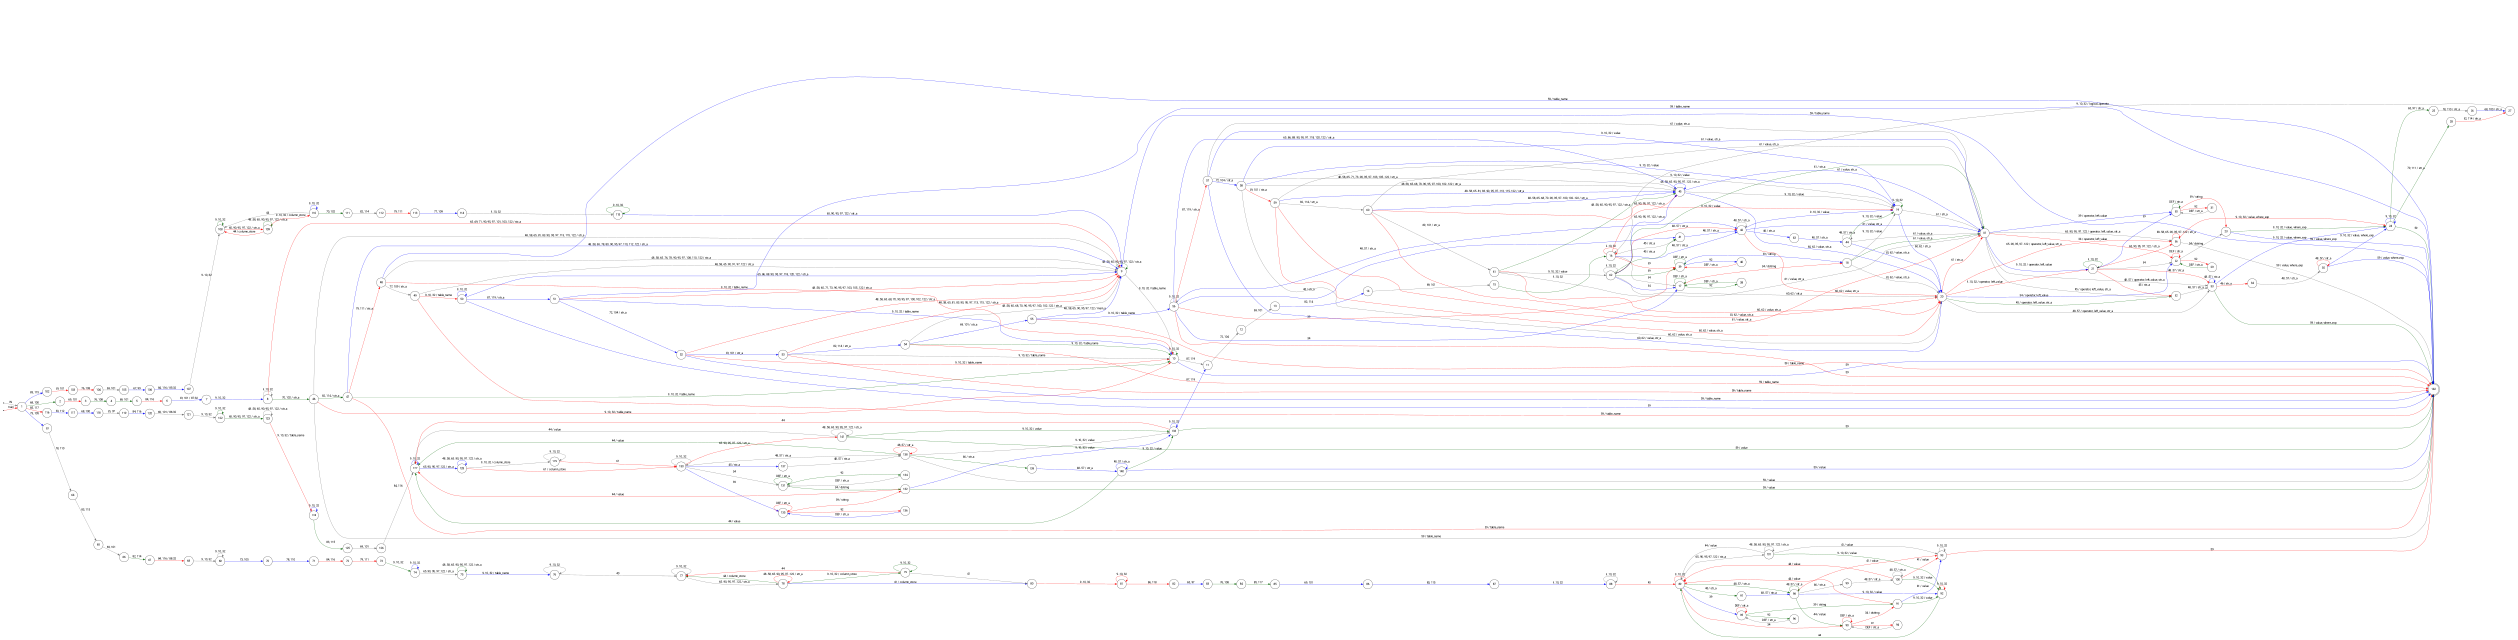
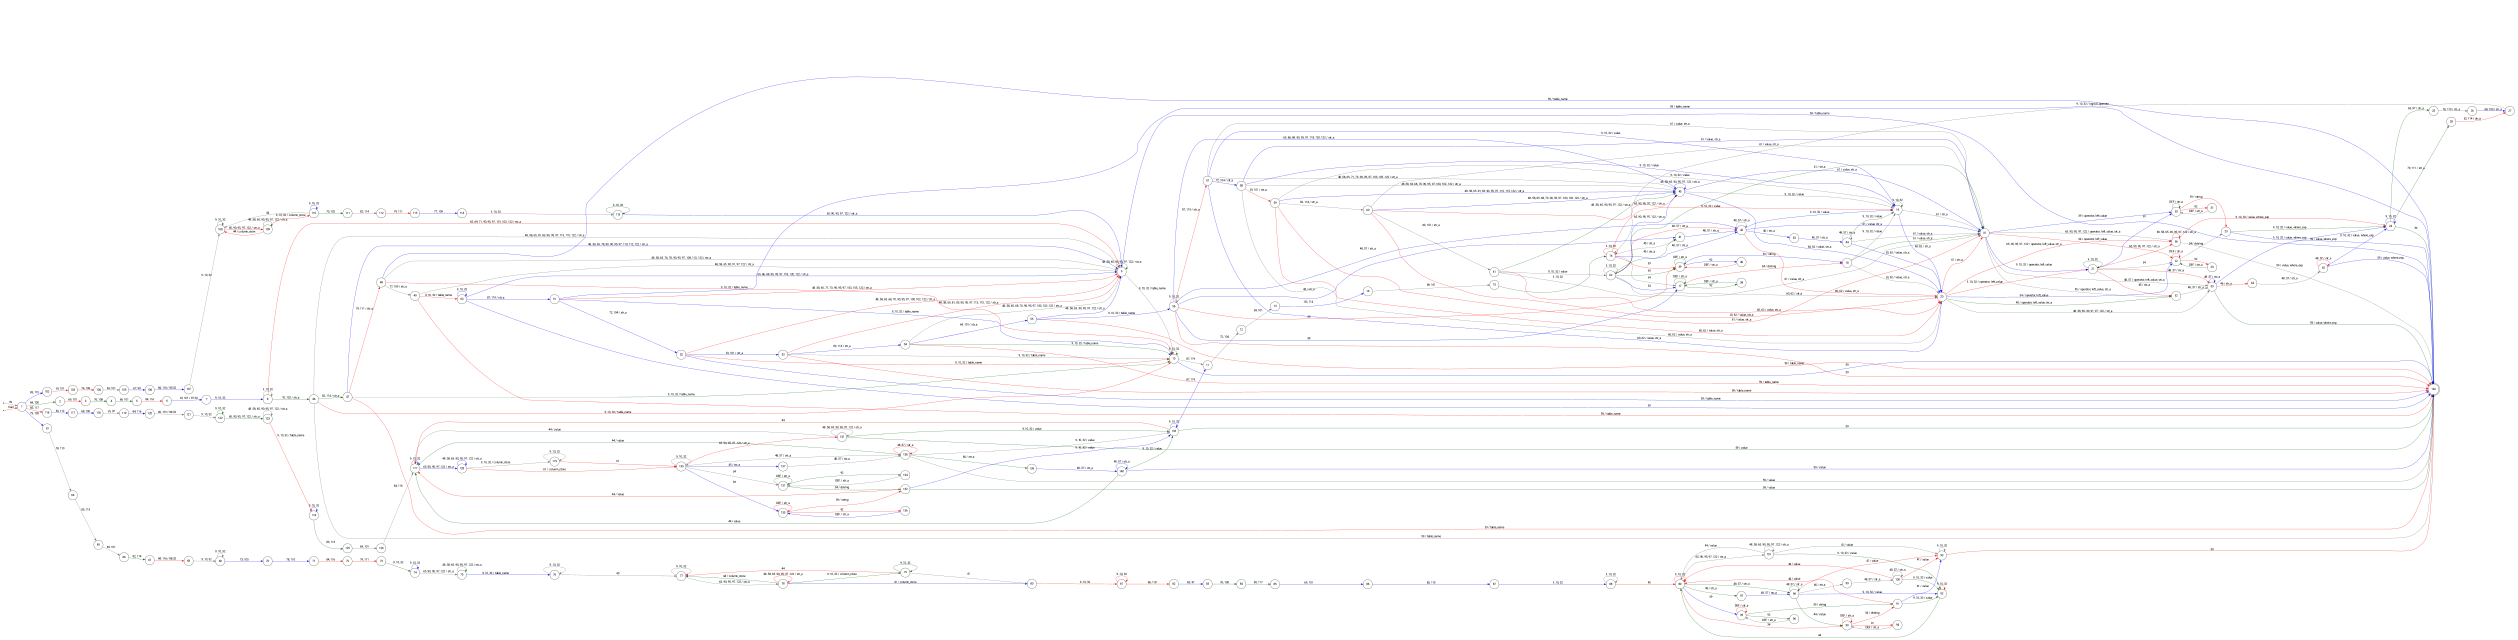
  digraph {
    fontname=Roboto
    rankdir=LR
    node [fontname=Roboto shape=circle fixedsize=true]
    edge [color=blue fontname=Roboto]
    ENTRY [shape=point fixedsize=""]
    1 [height=0.65]
    2 [height=0.65]
    63 [height=0.65]
    102 [height=0.65]
    116 [height=0.65]
    en_1 [shape=point fixedsize=""]
    142 [height=0.65 shape=doublecircle]
    3 [height=0.65]
    64 [height=0.65]
    103 [height=0.65]
    117 [height=0.65]
    4 [height=0.65]
    65 [height=0.65]
    104 [height=0.65]
    118 [height=0.65]
    5 [height=0.65]
    6 [height=0.65]
    7 [height=0.65]
    8 [height=0.65]
    9 [height=0.65]
    46 [height=0.65]
    10 [height=0.65]
    47 [height=0.65]
    11 [height=0.65]
    48 [height=0.65]
    12 [height=0.65]
    13 [height=0.65]
    14 [height=0.65]
    15 [height=0.65]
    16 [height=0.65]
    17 [height=0.65]
    39 [height=0.65]
    41 [height=0.65]
    42 [height=0.65]
    45 [height=0.65]
    18 [height=0.65]
    38 [height=0.65]
    40 [height=0.65]
    19 [height=0.65]
    20 [height=0.65]
    37 [height=0.65]
    43 [height=0.65]
    21 [height=0.65]
    22 [height=0.65]
    32 [height=0.65]
    33 [height=0.65]
    36 [height=0.65]
    30 [height=0.65]
    44 [height=0.65]
    23 [height=0.65]
    29 [height=0.65]
    31 [height=0.65]
    24 [height=0.65]
    34 [height=0.65]
    25 [height=0.65]
    28 [height=0.65]
    35 [height=0.65]
    26 [height=0.65]
    27 [height=0.65]
    49 [height=0.65]
    50 [height=0.65]
    51 [height=0.65]
    52 [height=0.65]
    53 [height=0.65]
    54 [height=0.65]
    55 [height=0.65]
    56 [height=0.65]
    57 [height=0.65]
    58 [height=0.65]
    59 [height=0.65]
    60 [height=0.65]
    61 [height=0.65]
    62 [height=0.65]
    66 [height=0.65]
    67 [height=0.65]
    68 [height=0.65]
    69 [height=0.65]
    70 [height=0.65]
    71 [height=0.65]
    72 [height=0.65]
    73 [height=0.65]
    74 [height=0.65]
    75 [height=0.65]
    76 [height=0.65]
    77 [height=0.65]
    78 [height=0.65]
    79 [height=0.65]
    80 [height=0.65]
    81 [height=0.65]
    82 [height=0.65]
    83 [height=0.65]
    84 [height=0.65]
    85 [height=0.65]
    86 [height=0.65]
    87 [height=0.65]
    88 [height=0.65]
    89 [height=0.65]
    90 [height=0.65]
    95 [height=0.65]
    97 [height=0.65]
    98 [height=0.65]
    101 [height=0.65]
    91 [height=0.65]
    94 [height=0.65]
    96 [height=0.65]
    92 [height=0.65]
    93 [height=0.65]
    99 [height=0.65]
    100 [height=0.65]
    105 [height=0.65]
    106 [height=0.65]
    107 [height=0.65]
    108 [height=0.65]
    109 [height=0.65]
    110 [height=0.65]
    111 [height=0.65]
    112 [height=0.65]
    113 [height=0.65]
    114 [height=0.65]
    115 [height=0.65]
    119 [height=0.65]
    120 [height=0.65]
    121 [height=0.65]
    122 [height=0.65]
    123 [height=0.65]
    124 [height=0.65]
    125 [height=0.65]
    126 [height=0.65]
    127 [height=0.65]
    128 [height=0.65]
    129 [height=0.65]
    130 [height=0.65]
    131 [height=0.65]
    135 [height=0.65]
    137 [height=0.65]
    138 [height=0.65]
    141 [height=0.65]
    132 [height=0.65]
    134 [height=0.65]
    136 [height=0.65]
    133 [height=0.65]
    139 [height=0.65]
    140 [height=0.65]
    ENTRY -> 1 [color=gray40 label=IN]
    1 -> 2 [color=darkgreen label="68, 100"]
    1 -> 63 [label="73, 105"]
    1 -> 102 [label="83, 115"]
    1 -> 116 [color=red label="85, 117"]
    2 -> 3 [color=red label="69, 101"]
    63 -> 64 [color=gray40 label="78, 110"]
    102 -> 103 [color=red label="69, 101"]
    116 -> 117 [label="80, 112"]
    en_1 -> 1 [color=red label=main]
    3 -> 4 [color=darkgreen label="76, 108"]
    64 -> 65 [color=gray40 label="83, 115"]
    103 -> 104 [color=red label="76, 108"]
    117 -> 118 [label="68, 100"]
    4 -> 5 [color=darkgreen label="69, 101"]
    65 -> 66 [color=gray40 label="69, 101"]
    104 -> 105 [color=gray40 label="69, 101"]
    118 -> 119 [color=gray40 label="65, 97"]
    5 -> 6 [color=red label="84, 116"]
    6 -> 7 [label="69, 101 / 87:32"]
    7 -> 8 [label="9..10, 32"]
    8 -> 8 [color=gray40 label="9..10, 32"]
    8 -> 9 [color=red label="65..69, 71..90, 95, 97..101, 103..122 / str_a"]
    8 -> 46 [color=darkgreen label="70, 102 / str_a"]
    9 -> 142 [label="59 / table_name"]
    9 -> 9 [color=darkgreen label="48..58, 65..90, 95, 97..122 / str_a"]
    9 -> 10 [color=gray40 label="9..10, 32 / table_name"]
    46 -> 142 [color=gray40 label="59 / table_name"]
    46 -> 9 [color=gray40 label="48..58, 65..81, 83..90, 95, 97..113, 115..122 / str_a"]
    46 -> 10 [color=red label="9..10, 32 / table_name"]
    46 -> 47 [color=darkgreen label="82, 114 / str_a"]
    10 -> 142 [label=59]
    10 -> 10 [color=darkgreen label="9..10, 32"]
    10 -> 11 [color=gray40 label="87, 119"]
    47 -> 142 [color=red label="59 / table_name"]
    47 -> 9 [label="48..58, 65..78, 80..90, 95, 97..110, 112..122 / str_a"]
    47 -> 10 [color=darkgreen label="9..10, 32 / table_name"]
    47 -> 48 [color=red label="79, 111 / str_a"]
    11 -> 12 [color=gray40 label="72, 104"]
    48 -> 142 [label="59 / table_name"]
    48 -> 9 [color=gray40 label="48..58, 65..76, 78..90, 95, 97..108, 110..122 / str_a"]
    48 -> 10 [color=red label="9..10, 32 / table_name"]
    48 -> 49 [color=gray40 label="77, 109 / str_a"]
    12 -> 13 [color=gray40 label="69, 101"]
    13 -> 14 [label="82, 114"]
    14 -> 15 [color=gray40 label="69, 101"]
    15 -> 16 [color=darkgreen label="9..10, 32"]
    16 -> 16 [color=red label="9..10, 32"]
    16 -> 17 [color=gray40 label=34]
    16 -> 39 [color=red label=39]
    16 -> 41 [color=gray40 label="45 / str_a"]
    16 -> 42 [label="48..57 / str_a"]
    16 -> 45 [color=red label="65..90, 95, 97..122 / str_a"]
    17 -> 17 [color=darkgreen label="DEF / str_a"]
    17 -> 18 [color=red label="34 / dstring"]
    17 -> 38 [color=darkgreen label=92]
    39 -> 39 [color=darkgreen label="DEF / str_a"]
    39 -> 18 [label="39 / string"]
    39 -> 40 [label=92]
    41 -> 42 [label="48..57 / str_a"]
    42 -> 42 [color=gray40 label="48..57 / str_a"]
    42 -> 19 [label="9..10, 32 / value"]
    42 -> 20 [color=red label="60, 62 / value, str_a"]
    42 -> 37 [label="61 / value, str_a"]
    42 -> 43 [label="46 / str_a"]
    45 -> 45 [label="48..58, 65..90, 95, 97..122 / str_a"]
    45 -> 19 [color=gray40 label="9..10, 32 / value"]
    45 -> 20 [label="60, 62 / value, str_a"]
    45 -> 37 [label="61 / value, str_a"]
    18 -> 19 [color=gray40 label="9..10, 32 / value"]
    18 -> 20 [color=gray40 label="60, 62 / value, str_a"]
    18 -> 37 [color=darkgreen label="61 / value, str_a"]
    38 -> 17 [color=darkgreen label="DEF / str_a"]
    40 -> 39 [color=red label="DEF / str_a"]
    19 -> 19 [color=darkgreen label="9..10, 32"]
    19 -> 20 [label="60, 62 / str_a"]
    19 -> 37 [color=gray40 label="61 / str_a"]
    20 -> 37 [color=red label="61 / str_a"]
    20 -> 21 [color=red label="9..10, 32 / operator, left_value"]
    20 -> 22 [label="34 / operator, left_value"]
    20 -> 32 [color=darkgreen label="45 / operator, left_value, str_a"]
-   20 -> 33 [color=gray40 label="48..57 / operator, left_value, str_a"]
+   20 -> 33 [color=gray40 label="48..58, 65..90, 91, 97..122 / str_a"]
    20 -> 36 [color=red label="65..90, 95, 97..122 / operator, left_value, str_a"]
    37 -> 21 [label="9..10, 32 / operator, left_value"]
    37 -> 22 [color=red label="34 / operator, left_value"]
    37 -> 32 [color=gray40 label="45 / operator, left_value, str_a"]
    37 -> 33 [color=gray40 label="48..57 / operator, left_value, str_a"]
    37 -> 36 [color=gray40 label="65..90, 95, 97..122 / operator, left_value, str_a"]
    37 -> 30 [label="39 / operator, left_value"]
    43 -> 44 [label="48..57 / str_a"]
    21 -> 21 [color=darkgreen label="9..10, 32"]
    21 -> 22 [color=gray40 label=34]
    21 -> 32 [color=red label="45 / str_a"]
    21 -> 33 [color=red label="48..57 / str_a"]
    21 -> 36 [color=red label="65..90, 95, 97..122 / str_a"]
    21 -> 30 [label=39]
    22 -> 22 [color=red label="DEF / str_a"]
    22 -> 23 [color=gray40 label="34 / dstring"]
    22 -> 29 [color=red label=92]
    32 -> 33 [color=gray40 label="48..57 / str_a"]
    33 -> 142 [color=darkgreen label="59 / value, where_exp"]
    33 -> 33 [label="48..57 / str_a"]
    33 -> 24 [label="9..10, 32 / value, where_exp"]
    33 -> 34 [color=red label="46 / str_a"]
    36 -> 142 [color=gray40 label="59 / value, where_exp"]
    36 -> 36 [color=red label="48..58, 65..90, 95, 97..122 / str_a"]
    36 -> 24 [color=red label="9..10, 32 / value, where_exp"]
    30 -> 30 [color=darkgreen label="DEF / str_a"]
    30 -> 23 [color=red label="39 / string"]
    30 -> 31 [color=red label=92]
    44 -> 19 [color=darkgreen label="9..10, 32 / value"]
    44 -> 20 [label="60, 62 / value, str_a"]
    44 -> 37 [color=gray40 label="61 / value, str_a"]
    44 -> 44 [color=gray40 label="48..57 / str_a"]
    23 -> 142 [label="59 / value, where_exp"]
    23 -> 24 [color=darkgreen label="9..10, 32 / value, where_exp"]
    29 -> 22 [color=darkgreen label="DEF / str_a"]
    31 -> 30 [color=gray40 label="DEF / str_a"]
    24 -> 142 [color=darkgreen label=59]
    24 -> 24 [label="9..10, 32"]
    24 -> 25 [color=darkgreen label="65, 97 / str_a"]
    24 -> 28 [color=darkgreen label="79, 111 / str_a"]
    34 -> 35 [color=gray40 label="48..57 / str_a"]
    25 -> 26 [color=gray40 label="78, 110 / str_a"]
    28 -> 27 [color=red label="82, 114 / str_a"]
    35 -> 142 [label="59 / value, where_exp"]
    35 -> 24 [label="9..10, 32 / value, where_exp"]
    35 -> 35 [color=red label="48..57 / str_a"]
    26 -> 27 [label="68, 100 / str_a"]
    27 -> 16 [color=gray40 label="9..10, 32 / logical_operator"]
    49 -> 142 [color=red label="59 / table_name"]
    49 -> 9 [color=gray40 label="48..58, 65..90, 91, 97..122 / str_a"]
    49 -> 50 [color=red label="9..10, 32 / table_name"]
    50 -> 142 [label=59]
    50 -> 9 [label="65..86, 88..90, 95, 97..118, 120..122 / str_a"]
    50 -> 50 [label="9..10, 32"]
    50 -> 51 [label="87, 119 / str_a"]
    51 -> 142 [label="59 / table_name"]
    51 -> 9 [color=red label="48..58, 65..71, 73..90, 95, 97..103, 105..122 / str_a"]
    51 -> 10 [label="9..10, 32 / table_name"]
    51 -> 52 [label="72, 104 / str_a"]
    52 -> 142 [label="59 / table_name"]
    52 -> 9 [color=red label="48..58, 65..68, 70..90, 95, 97..100, 102..122 / str_a"]
    52 -> 10 [color=red label="9..10, 32 / table_name"]
    52 -> 53 [label="69, 101 / str_a"]
    53 -> 142 [color=red label="59 / table_name"]
    53 -> 9 [color=red label="48..58, 65..81, 83..90, 95, 97..113, 115..122 / str_a"]
    53 -> 10 [color=gray40 label="9..10, 32 / table_name"]
    53 -> 54 [label="82, 114 / str_a"]
    54 -> 142 [color=red label="59 / table_name"]
    54 -> 9 [color=gray40 label="48..58, 65..68, 70..90, 95, 97..100, 102..122 / str_a"]
    54 -> 10 [color=darkgreen label="9..10, 32 / table_name"]
    54 -> 55 [label="69, 101 / str_a"]
    55 -> 142 [color=red label="59 / table_name"]
-   55 -> 9 [label="48..58, 65..90, 95, 97..122 / main_a"]
+   55 -> 9 [label="48..58, 65..90, 95, 97..122 / str_a"]
    55 -> 56 [label="9..10, 32 / table_name"]
    56 -> 142 [color=red label=59]
    56 -> 17 [label=34]
    56 -> 39 [color=red label=39]
    56 -> 41 [label="45 / str_a"]
    56 -> 42 [label="48..57 / str_a"]
    56 -> 45 [label="65..86, 88..90, 95, 97..118, 120..122 / str_a"]
    56 -> 56 [color=gray40 label="9..10, 32"]
    56 -> 57 [color=red label="87, 119 / str_a"]
    57 -> 45 [color=gray40 label="48..58, 65..71, 73..90, 95, 97..103, 105..122 / str_a"]
    57 -> 19 [label="9..10, 32 / value"]
    57 -> 20 [label="60, 62 / value, str_a"]
    57 -> 37 [color=gray40 label="61 / value, str_a"]
    57 -> 58 [label="72, 104 / str_a"]
    58 -> 45 [color=gray40 label="48..58, 65..68, 70..90, 95, 97..100, 102..122 / str_a"]
    58 -> 19 [label="9..10, 32 / value"]
    58 -> 20 [color=gray40 label="60, 62 / value, str_a"]
    58 -> 37 [label="61 / value, str_a"]
    58 -> 59 [color=red label="69, 101 / str_a"]
    59 -> 45 [label="48..58, 65..81, 83..90, 95, 97..113, 115..122 / str_a"]
    59 -> 19 [color=gray40 label="9..10, 32 / value"]
    59 -> 20 [color=red label="60, 62 / value, str_a"]
    59 -> 37 [color=red label="61 / value, str_a"]
    59 -> 60 [color=gray40 label="82, 114 / str_a"]
    60 -> 45 [label="48..58, 65..68, 70..90, 95, 97..100, 102..122 / str_a"]
    60 -> 19 [color=red label="9..10, 32 / value"]
    60 -> 20 [color=red label="60, 62 / value, str_a"]
    60 -> 37 [color=gray40 label="61 / value, str_a"]
    60 -> 61 [color=gray40 label="69, 101 / str_a"]
    61 -> 45 [color=darkgreen label="48..58, 65..90, 95, 97..122 / str_a"]
    61 -> 20 [color=red label="60, 62 / value, str_a"]
    61 -> 37 [color=gray40 label="61 / value, str_a"]
    61 -> 62 [color=gray40 label="9..10, 32 / value"]
    62 -> 17 [label=34]
    62 -> 39 [color=darkgreen label=39]
    62 -> 41 [color=darkgreen label="45 / str_a"]
    62 -> 42 [color=red label="48..57 / str_a"]
    62 -> 45 [label="65..90, 95, 97..122 / str_a"]
    62 -> 20 [color=gray40 label="60, 62 / str_a"]
    62 -> 37 [color=darkgreen label="61 / str_a"]
    62 -> 62 [color=gray40 label="9..10, 32"]
    66 -> 67 [color=darkgreen label="82, 114"]
    67 -> 68 [color=red label="84, 116 / 88:32"]
    68 -> 69 [color=gray40 label="9..10, 32"]
    69 -> 69 [color=gray40 label="9..10, 32"]
    69 -> 70 [label="73, 105"]
    70 -> 71 [label="78, 110"]
    71 -> 72 [color=red label="84, 116"]
    72 -> 73 [color=red label="79, 111"]
    73 -> 74 [color=darkgreen label="9..10, 32"]
    74 -> 74 [label="9..10, 32"]
    74 -> 75 [color=gray40 label="65..90, 95, 97..122 / str_a"]
    75 -> 75 [color=darkgreen label="48..58, 65..90, 95, 97..122 / str_a"]
    75 -> 76 [label="9..10, 32 / table_name"]
    76 -> 76 [color=gray40 label="9..10, 32"]
    76 -> 77 [color=gray40 label=40]
    77 -> 77 [color=gray40 label="9..10, 32"]
    77 -> 78 [color=gray40 label="65..90, 95, 97..122 / str_a"]
    78 -> 77 [color=darkgreen label="44 / column_store"]
    78 -> 78 [color=red label="48..58, 65..90, 95, 97..122 / str_a"]
    78 -> 79 [color=darkgreen label="9..10, 32 / column_store"]
    78 -> 80 [label="41 / column_store"]
    79 -> 77 [color=red label=44]
    79 -> 79 [color=darkgreen label="9..10, 32"]
    79 -> 80 [color=gray40 label=41]
    80 -> 81 [color=red label="9..10, 32"]
    81 -> 81 [color=red label="9..10, 32"]
    81 -> 82 [color=red label="86, 118"]
    82 -> 83 [label="65, 97"]
    83 -> 84 [color=darkgreen label="76, 108"]
    84 -> 85 [color=darkgreen label="85, 117"]
    85 -> 86 [label="69, 101"]
    86 -> 87 [label="83, 115"]
    87 -> 88 [label="9..10, 32"]
    88 -> 88 [color=gray40 label="9..10, 32"]
    88 -> 89 [color=red label=40]
    89 -> 89 [color=red label="9..10, 32"]
    89 -> 90 [color=red label=34]
    89 -> 95 [label=39]
    89 -> 97 [color=darkgreen label="45 / str_a"]
    89 -> 98 [color=darkgreen label="48..57 / str_a"]
    89 -> 101 [color=gray40 label="65..90, 95, 97..122 / str_a"]
    90 -> 90 [color=red label="DEF / str_a"]
    90 -> 91 [color=red label="34 / dstring"]
    90 -> 94 [color=red label=92]
    95 -> 95 [color=red label="DEF / str_a"]
    95 -> 91 [color=darkgreen label="39 / string"]
    95 -> 96 [color=darkgreen label=92]
    97 -> 98 [label="48..57 / str_a"]
    98 -> 90 [color=darkgreen label="44 / value"]
    98 -> 98 [color=darkgreen label="48..57 / str_a"]
    98 -> 92 [label="9..10, 32 / value"]
    98 -> 93 [color=red label="41 / value"]
    98 -> 99 [color=gray40 label="46 / str_a"]
    101 -> 89 [color=gray40 label="44 / value"]
    101 -> 101 [color=gray40 label="48..58, 65..90, 95, 97..122 / str_a"]
    101 -> 92 [color=darkgreen label="9..10, 32 / value"]
    101 -> 93 [color=gray40 label="41 / value"]
    91 -> 89 [color=red label="44 / value"]
    91 -> 92 [color=darkgreen label="9..10, 32 / value"]
    91 -> 93 [label="41 / value"]
    94 -> 90 [color=gray40 label="DEF / str_a"]
    96 -> 95 [color=gray40 label="DEF / str_a"]
    92 -> 89 [color=darkgreen label=44]
    92 -> 92 [color=red label="9..10, 32"]
    93 -> 142 [color=red label=59]
    93 -> 93 [color=gray40 label="9..10, 32"]
    99 -> 100 [color=gray40 label="48..57 / str_a"]
    100 -> 89 [color=red label="44 / value"]
    100 -> 92 [color=darkgreen label="9..10, 32 / value"]
    100 -> 93 [color=red label="41 / value"]
    100 -> 100 [color=gray40 label="48..57 / str_a"]
    105 -> 106 [label="67, 99"]
    106 -> 107 [label="84, 116 / 85:32"]
    107 -> 108 [color=gray40 label="9..10, 32"]
    108 -> 108 [color=darkgreen label="9..10, 32"]
    108 -> 109 [color=red label="65..90, 95, 97..122 / str_a"]
    109 -> 108 [color=red label="44 / column_store"]
    109 -> 109 [color=darkgreen label="48..58, 65..90, 95, 97..122 / str_a"]
    109 -> 110 [color=red label="9..10, 32 / column_store"]
    110 -> 108 [color=gray40 label=44]
    110 -> 110 [label="9..10, 32"]
    110 -> 111 [color=darkgreen label="70, 102"]
    111 -> 112 [color=gray40 label="82, 114"]
    112 -> 113 [color=red label="79, 111"]
    113 -> 114 [label="77, 109"]
    114 -> 115 [color=gray40 label="9..10, 32"]
    115 -> 9 [label="65..90, 95, 97..122 / str_a"]
    115 -> 115 [color=darkgreen label="9..10, 32"]
    119 -> 120 [label="84, 116"]
    120 -> 121 [color=gray40 label="69, 101 / 86:32"]
    121 -> 122 [color=gray40 label="9..10, 32"]
    122 -> 122 [color=darkgreen label="9..10, 32"]
    122 -> 123 [color=darkgreen label="65..90, 95, 97..122 / str_a"]
    123 -> 123 [color=gray40 label="48..58, 65..90, 95, 97..122 / str_a"]
    123 -> 124 [color=red label="9..10, 32 / table_name"]
    124 -> 124 [label="9..10, 32"]
    124 -> 125 [color=darkgreen label="83, 115"]
    125 -> 126 [color=gray40 label="69, 101"]
    126 -> 127 [color=gray40 label="84, 116"]
    127 -> 127 [label="9..10, 32"]
    127 -> 128 [label="65..90, 95, 97..122 / str_a"]
    128 -> 128 [label="48..58, 65..90, 95, 97..122 / str_a"]
    128 -> 129 [color=gray40 label="9..10, 32 / column_store"]
    128 -> 130 [color=red label="61 / column_store"]
    129 -> 129 [color=gray40 label="9..10, 32"]
    129 -> 130 [color=red label=61]
    130 -> 130 [color=gray40 label="9..10, 32"]
    130 -> 131 [color=gray40 label=34]
    130 -> 135 [label=39]
    130 -> 137 [label="45 / str_a"]
    130 -> 138 [color=gray40 label="48..57 / str_a"]
    130 -> 141 [color=red label="65..90, 95, 97..122 / str_a"]
    131 -> 131 [color=darkgreen label="DEF / str_a"]
    131 -> 132 [color=darkgreen label="34 / dstring"]
    131 -> 134 [color=darkgreen label=92]
    135 -> 135 [color=red label="DEF / str_a"]
    135 -> 132 [color=red label="39 / string"]
    135 -> 136 [color=red label=92]
    137 -> 138 [color=gray40 label="48..57 / str_a"]
    138 -> 142 [color=gray40 label="59 / value"]
    138 -> 127 [color=darkgreen label="44 / value"]
    138 -> 138 [color=red label="48..57 / str_a"]
    138 -> 133 [color=gray40 label="9..10, 32 / value"]
    138 -> 139 [color=darkgreen label="46 / str_a"]
    141 -> 142 [color=darkgreen label="59 / value"]
    141 -> 127 [color=gray40 label="44 / value"]
    141 -> 141 [color=gray40 label="48..58, 65..90, 95, 97..122 / str_a"]
    141 -> 133 [color=darkgreen label="9..10, 32 / value"]
    132 -> 142 [color=darkgreen label="59 / value"]
    132 -> 127 [color=red label="44 / value"]
    132 -> 133 [label="9..10, 32 / value"]
    134 -> 131 [color=gray40 label="DEF / str_a"]
    136 -> 135 [label="DEF / str_a"]
    133 -> 142 [color=darkgreen label=59]
    133 -> 11 [label="87, 119"]
    133 -> 127 [color=red label=44]
    133 -> 133 [label="9..10, 32"]
    139 -> 140 [label="48..57 / str_a"]
    140 -> 142 [label="59 / value"]
    140 -> 127 [color=darkgreen label="44 / value"]
    140 -> 133 [color=darkgreen label="9..10, 32 / value"]
    140 -> 140 [label="48..57 / str_a"]
  }
